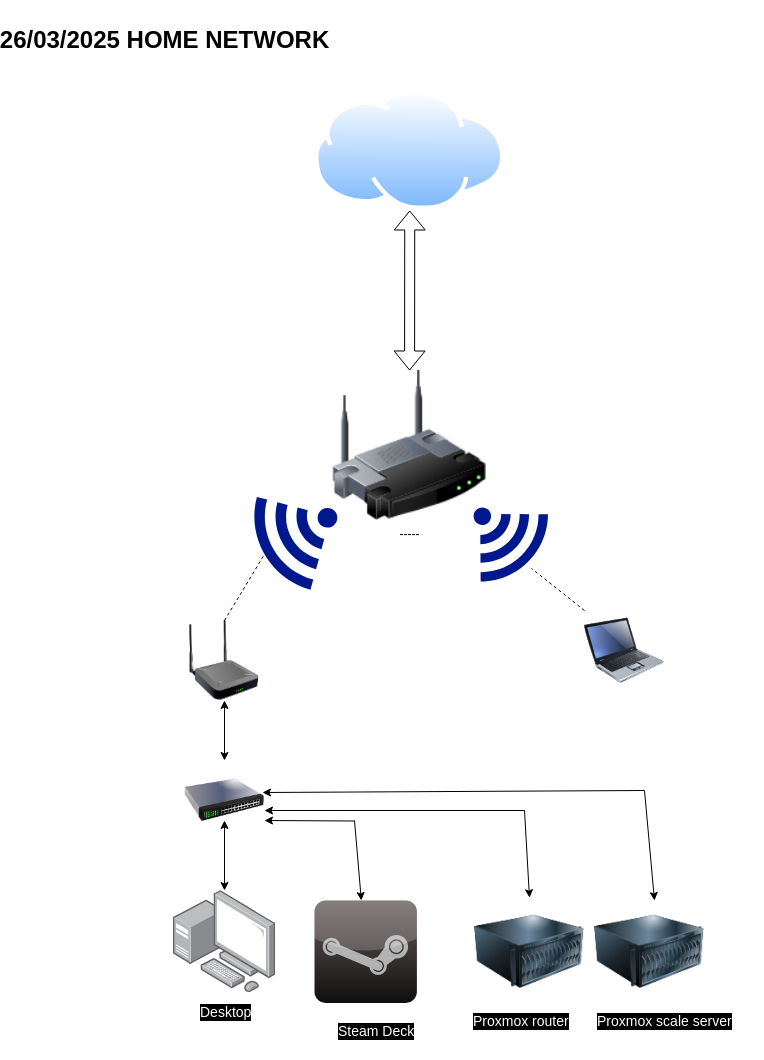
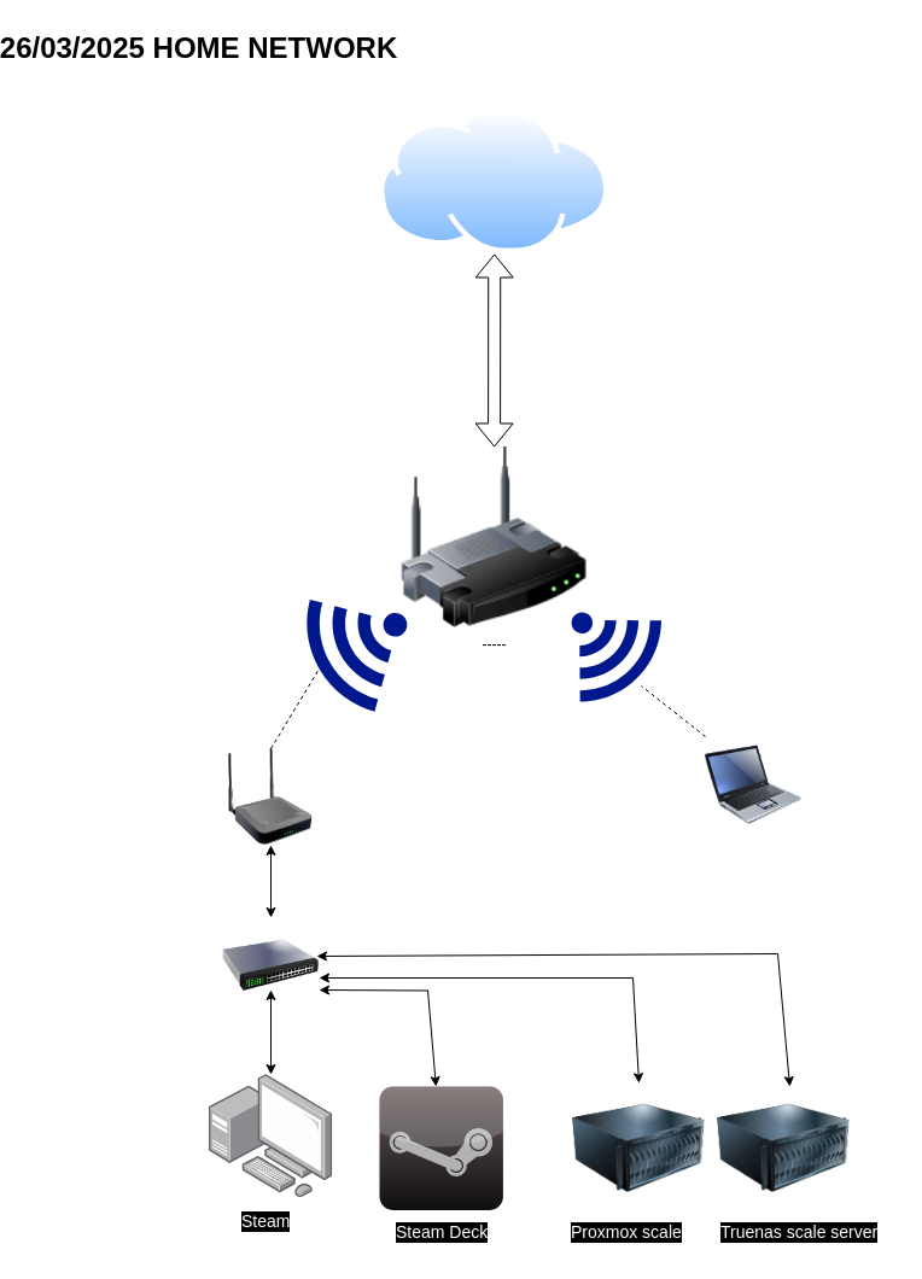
  <mxCell id="0" />
  <mxCell id="1" parent="0" />
  <mxCell id="2" value="-----" style="image;html=1;image=img/lib/clip_art/networking/Wireless_Router_128x128.png" vertex="1" parent="1"><mxGeometry x="230" y="370" width="170" height="150" as="geometry" /></mxCell>
  <mxCell id="3" value="" style="image;aspect=fixed;perimeter=ellipsePerimeter;html=1;align=center;shadow=0;dashed=0;spacingTop=3;image=img/lib/active_directory/internet_cloud.svg;" vertex="1" parent="1"><mxGeometry x="220" y="90" width="190.48" height="120" as="geometry" /></mxCell>
  <mxCell id="4" value="" style="shape=flexArrow;endArrow=classic;startArrow=classic;html=1;rounded=0;entryX=0.5;entryY=1;entryDx=0;entryDy=0;" edge="1" parent="1" source="2" target="3"><mxGeometry width="100" height="100" relative="1" as="geometry"><mxPoint x="270" y="370" as="sourcePoint" /><mxPoint x="290" y="230" as="targetPoint" /></mxGeometry></mxCell>
  <mxCell id="5" value="" style="shape=image;html=1;verticalAlign=top;verticalLabelPosition=bottom;labelBackgroundColor=#ffffff;imageAspect=0;aspect=fixed;image=https://cdn0.iconfinder.com/data/icons/phosphor-fill-vol-4/256/sim-card-fill-128.png" vertex="1" parent="1"><mxGeometry x="340" y="380" width="78" height="78" as="geometry" /></mxCell>
  <mxCell id="6" value="" style="sketch=0;aspect=fixed;pointerEvents=1;shadow=0;dashed=0;html=1;strokeColor=none;labelPosition=center;verticalLabelPosition=bottom;verticalAlign=top;align=center;fillColor=#00188D;shape=mxgraph.mscae.enterprise.wireless_connection;rotation=45;" vertex="1" parent="1"><mxGeometry x="370" y="490" width="80" height="95.24" as="geometry" /></mxCell>
  <mxCell id="7" value="" style="sketch=0;aspect=fixed;pointerEvents=1;shadow=0;dashed=0;html=1;strokeColor=none;labelPosition=center;verticalLabelPosition=bottom;verticalAlign=top;align=center;fillColor=#00188D;shape=mxgraph.mscae.enterprise.wireless_connection;rotation=-210;" vertex="1" parent="1"><mxGeometry x="157.69" y="481.39" width="90" height="107.14" as="geometry" /></mxCell>
  <mxCell id="8" value="" style="image;html=1;image=img/lib/clip_art/networking/Repeater_128x128.png" vertex="1" parent="1"><mxGeometry x="90" y="620" width="80" height="80" as="geometry" /></mxCell>
  <mxCell id="9" value="" style="image;html=1;image=img/lib/clip_art/networking/Switch_128x128.png" vertex="1" parent="1"><mxGeometry x="90" y="760" width="80" height="80" as="geometry" /></mxCell>
  <mxCell id="10" value="" style="endArrow=none;dashed=1;html=1;rounded=0;entryX=0.92;entryY=0.5;entryDx=0;entryDy=0;entryPerimeter=0;exitX=0.5;exitY=0;exitDx=0;exitDy=0;" edge="1" parent="1" source="8" target="7"><mxGeometry width="50" height="50" relative="1" as="geometry"><mxPoint x="290" y="770" as="sourcePoint" /><mxPoint x="340" y="720" as="targetPoint" /><Array as="points" /></mxGeometry></mxCell>
  <mxCell id="11" value="" style="endArrow=classic;startArrow=classic;html=1;rounded=0;entryX=0.5;entryY=1;entryDx=0;entryDy=0;" edge="1" parent="1" source="9" target="8"><mxGeometry width="50" height="50" relative="1" as="geometry"><mxPoint x="90" y="780" as="sourcePoint" /><mxPoint x="140" y="730" as="targetPoint" /></mxGeometry></mxCell>
  <mxCell id="12" value="" style="endArrow=classic;startArrow=classic;html=1;rounded=0;" edge="1" parent="1" source="13"><mxGeometry width="50" height="50" relative="1" as="geometry"><mxPoint x="80" y="870" as="sourcePoint" /><mxPoint x="130" y="820" as="targetPoint" /></mxGeometry></mxCell>
  <mxCell id="13" value="" style="image;points=[];aspect=fixed;html=1;align=center;shadow=0;dashed=0;image=img/lib/allied_telesis/computer_and_terminals/Personal_Computer_with_Server.svg;" vertex="1" parent="1"><mxGeometry x="78.8" y="890" width="102.4" height="102.4" as="geometry" /></mxCell>
  <mxCell id="14" value="" style="dashed=0;outlineConnect=0;html=1;align=center;labelPosition=center;verticalLabelPosition=bottom;verticalAlign=top;shape=mxgraph.webicons.steam;fillColor=#695D5D;gradientColor=#100E0E" vertex="1" parent="1"><mxGeometry x="220" y="900" width="102.4" height="102.4" as="geometry" /></mxCell>
  <mxCell id="15" value="" style="shape=image;html=1;verticalAlign=top;verticalLabelPosition=bottom;labelBackgroundColor=#ffffff;imageAspect=0;aspect=fixed;image=https://cdn0.iconfinder.com/data/icons/game-asset-1/24/controller-128.png" vertex="1" parent="1"><mxGeometry x="300" y="880" width="60" height="60" as="geometry" /></mxCell>
  <mxCell id="16" value="" style="image;html=1;image=img/lib/clip_art/computers/Laptop_128x128.png" vertex="1" parent="1"><mxGeometry x="490" y="610" width="80" height="80" as="geometry" /></mxCell>
  <mxCell id="17" value="" style="image;html=1;image=img/lib/clip_art/computers/Server_128x128.png" vertex="1" parent="1"><mxGeometry x="380" y="897.2" width="110" height="108" as="geometry" /></mxCell>
  <mxCell id="18" value="" style="image;html=1;image=img/lib/clip_art/computers/Server_128x128.png" vertex="1" parent="1"><mxGeometry x="500" y="906.8" width="110" height="88.8" as="geometry" /></mxCell>
  <mxCell id="19" value="" style="endArrow=none;dashed=1;html=1;rounded=0;entryX=1.007;entryY=0.525;entryDx=0;entryDy=0;entryPerimeter=0;exitX=0;exitY=0;exitDx=0;exitDy=0;" edge="1" parent="1" source="16" target="6"><mxGeometry width="50" height="50" relative="1" as="geometry"><mxPoint x="440" y="600" as="sourcePoint" /><mxPoint x="480" y="534" as="targetPoint" /><Array as="points" /></mxGeometry></mxCell>
  <mxCell id="20" value="" style="endArrow=classic;html=1;rounded=0;" edge="1" parent="1"><mxGeometry width="50" height="50" relative="1" as="geometry"><mxPoint x="260" y="820.5" as="sourcePoint" /><mxPoint x="170" y="820" as="targetPoint" /></mxGeometry></mxCell>
  <mxCell id="21" value="" style="endArrow=classic;html=1;rounded=0;" edge="1" parent="1" target="14"><mxGeometry width="50" height="50" relative="1" as="geometry"><mxPoint x="260" y="820" as="sourcePoint" /><mxPoint x="310" y="760" as="targetPoint" /></mxGeometry></mxCell>
  <mxCell id="22" value="" style="endArrow=classic;html=1;rounded=0;entryX=0.975;entryY=0.4;entryDx=0;entryDy=0;entryPerimeter=0;" edge="1" parent="1" target="9"><mxGeometry width="50" height="50" relative="1" as="geometry"><mxPoint x="550" y="790" as="sourcePoint" /><mxPoint x="100" y="850" as="targetPoint" /></mxGeometry></mxCell>
  <mxCell id="23" value="" style="endArrow=classic;html=1;rounded=0;" edge="1" parent="1"><mxGeometry width="50" height="50" relative="1" as="geometry"><mxPoint x="430" y="810" as="sourcePoint" /><mxPoint x="170" y="810" as="targetPoint" /></mxGeometry></mxCell>
  <mxCell id="24" value="" style="endArrow=classic;html=1;rounded=0;entryX=0.5;entryY=0;entryDx=0;entryDy=0;" edge="1" parent="1" target="17"><mxGeometry width="50" height="50" relative="1" as="geometry"><mxPoint x="430" y="810" as="sourcePoint" /><mxPoint x="440.4" y="840" as="targetPoint" /></mxGeometry></mxCell>
  <mxCell id="25" value="" style="endArrow=classic;html=1;rounded=0;" edge="1" parent="1"><mxGeometry width="50" height="50" relative="1" as="geometry"><mxPoint x="550" y="790" as="sourcePoint" /><mxPoint x="560" y="900" as="targetPoint" /></mxGeometry></mxCell>
- <mxCell id="26" value="&lt;span style=&quot;&quot;&gt;&lt;font style=&quot;font-size: 14px;&quot;&gt;Desktop&lt;/font&gt;&lt;/span&gt;" style="text;strokeColor=none;fillColor=none;align=left;verticalAlign=middle;spacingLeft=4;spacingRight=4;overflow=hidden;points=[[0,0.5],[1,0.5]];portConstraint=eastwest;rotatable=0;whiteSpace=wrap;html=1;fontColor=#FFFFFF;labelBackgroundColor=#000000;" vertex="1" parent="1"><mxGeometry x="100" y="995.6" width="94.4" height="32.4" as="geometry" /></mxCell>
- <mxCell id="27" value="&lt;span style=&quot;font-size: 14px;&quot;&gt;Steam Deck&lt;/span&gt;" style="text;strokeColor=none;fillColor=none;align=left;verticalAlign=middle;spacingLeft=4;spacingRight=4;overflow=hidden;points=[[0,0.5],[1,0.5]];portConstraint=eastwest;rotatable=0;whiteSpace=wrap;html=1;fontColor=#FFFFFF;labelBackgroundColor=#000000;" vertex="1" parent="1"><mxGeometry x="238" y="1015.2" width="94.4" height="32.4" as="geometry" /></mxCell>
- <mxCell id="28" value="&lt;span style=&quot;&quot;&gt;&lt;font style=&quot;font-size: 14px;&quot;&gt;Proxmox router&lt;/font&gt;&lt;/span&gt;" style="text;strokeColor=none;fillColor=none;align=left;verticalAlign=middle;spacingLeft=4;spacingRight=4;overflow=hidden;points=[[0,0.5],[1,0.5]];portConstraint=eastwest;rotatable=0;whiteSpace=wrap;html=1;fontColor=#FFFFFF;labelBackgroundColor=#000000;" vertex="1" parent="1"><mxGeometry x="372.8" y="1005.2" width="124.4" height="32.4" as="geometry" /></mxCell>
- <mxCell id="29" value="&lt;span style=&quot;font-size: 14px;&quot;&gt;Proxmox scale server&lt;/span&gt;" style="text;strokeColor=none;fillColor=none;align=left;verticalAlign=middle;spacingLeft=4;spacingRight=4;overflow=hidden;points=[[0,0.5],[1,0.5]];portConstraint=eastwest;rotatable=0;whiteSpace=wrap;html=1;fontColor=#FFFFFF;labelBackgroundColor=#000000;" vertex="1" parent="1"><mxGeometry x="497.2" y="1005.2" width="150" height="32.4" as="geometry" /></mxCell>
+ <mxCell id="26" value="&lt;span style=&quot;&quot;&gt;&lt;font style=&quot;font-size: 14px;&quot;&gt;Steam&lt;/font&gt;&lt;/span&gt;" style="text;strokeColor=none;fillColor=none;align=left;verticalAlign=middle;spacingLeft=4;spacingRight=4;overflow=hidden;points=[[0,0.5],[1,0.5]];portConstraint=eastwest;rotatable=0;whiteSpace=wrap;html=1;fontColor=#FFFFFF;labelBackgroundColor=#000000;" vertex="1" parent="1"><mxGeometry x="100" y="995.6" width="94.4" height="32.4" as="geometry" /></mxCell>
+ <mxCell id="27" value="&lt;span style=&quot;font-size: 14px;&quot;&gt;Steam Deck&lt;/span&gt;" style="text;strokeColor=none;fillColor=none;align=left;verticalAlign=middle;spacingLeft=4;spacingRight=4;overflow=hidden;points=[[0,0.5],[1,0.5]];portConstraint=eastwest;rotatable=0;whiteSpace=wrap;html=1;fontColor=#FFFFFF;labelBackgroundColor=#000000;" vertex="1" parent="1"><mxGeometry x="228" y="1005.2" width="94.4" height="32.4" as="geometry" /></mxCell>
+ <mxCell id="28" value="&lt;span style=&quot;&quot;&gt;&lt;font style=&quot;font-size: 14px;&quot;&gt;Proxmox scale&lt;/font&gt;&lt;/span&gt;" style="text;strokeColor=none;fillColor=none;align=left;verticalAlign=middle;spacingLeft=4;spacingRight=4;overflow=hidden;points=[[0,0.5],[1,0.5]];portConstraint=eastwest;rotatable=0;whiteSpace=wrap;html=1;fontColor=#FFFFFF;labelBackgroundColor=#000000;" vertex="1" parent="1"><mxGeometry x="372.8" y="1005.2" width="124.4" height="32.4" as="geometry" /></mxCell>
+ <mxCell id="29" value="&lt;span style=&quot;font-size: 14px;&quot;&gt;Truenas scale server&lt;/span&gt;" style="text;strokeColor=none;fillColor=none;align=left;verticalAlign=middle;spacingLeft=4;spacingRight=4;overflow=hidden;points=[[0,0.5],[1,0.5]];portConstraint=eastwest;rotatable=0;whiteSpace=wrap;html=1;fontColor=#FFFFFF;labelBackgroundColor=#000000;" vertex="1" parent="1"><mxGeometry x="497.2" y="1005.2" width="150" height="32.4" as="geometry" /></mxCell>
  <mxCell id="30" value="26/03/2025 &lt;font face=&quot;Helvetica&quot;&gt;HOME NETWORK&lt;/font&gt;" style="text;strokeColor=none;fillColor=none;html=1;fontSize=24;fontStyle=1;verticalAlign=middle;align=center;" vertex="1" parent="1"><mxGeometry x="20" y="20" width="100" height="40" as="geometry" /></mxCell>
